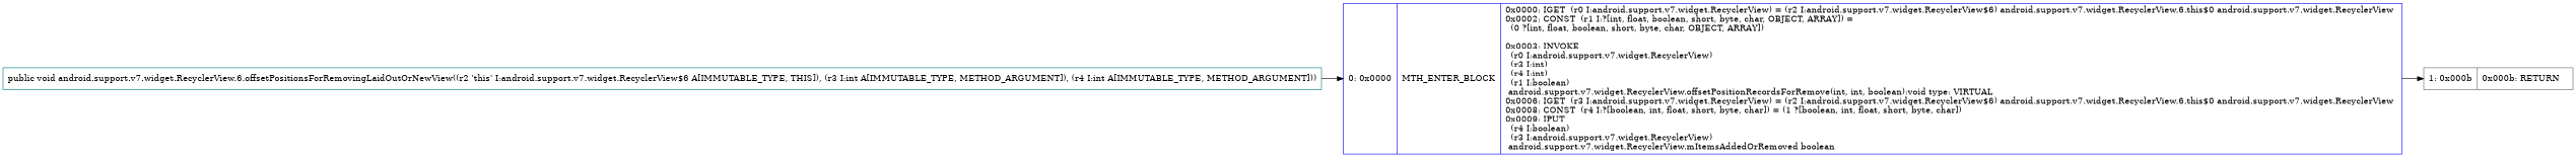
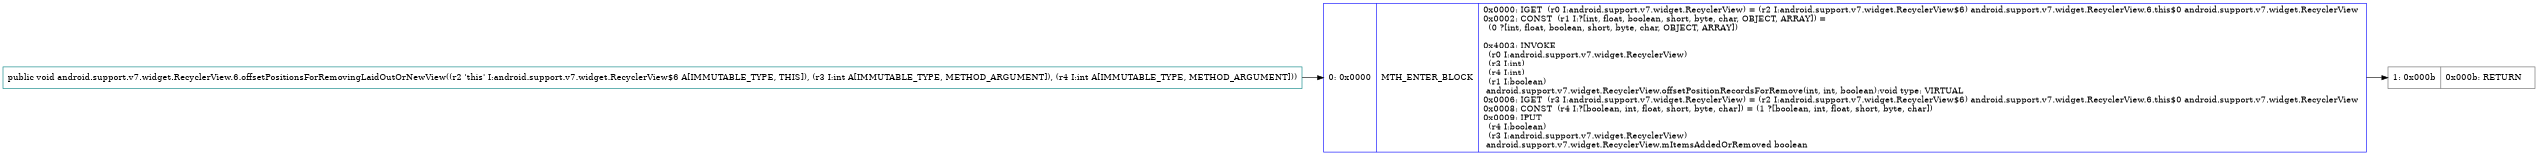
  digraph {
    rankdir=LR
    node [shape=record]
-   n1 [label="{0\:\ 0x0000|MTH_ENTER_BLOCK\l|0x0000: IGET  (r0 I:android.support.v7.widget.RecyclerView) = (r2 I:android.support.v7.widget.RecyclerView$6) android.support.v7.widget.RecyclerView.6.this$0 android.support.v7.widget.RecyclerView \l0x0002: CONST  (r1 I:?[int, float, boolean, short, byte, char, OBJECT, ARRAY]) = \l  (0 ?[int, float, boolean, short, byte, char, OBJECT, ARRAY])\l \l0x0003: INVOKE  \l  (r0 I:android.support.v7.widget.RecyclerView)\l  (r3 I:int)\l  (r4 I:int)\l  (r1 I:boolean)\l android.support.v7.widget.RecyclerView.offsetPositionRecordsForRemove(int, int, boolean):void type: VIRTUAL \l0x0006: IGET  (r3 I:android.support.v7.widget.RecyclerView) = (r2 I:android.support.v7.widget.RecyclerView$6) android.support.v7.widget.RecyclerView.6.this$0 android.support.v7.widget.RecyclerView \l0x0008: CONST  (r4 I:?[boolean, int, float, short, byte, char]) = (1 ?[boolean, int, float, short, byte, char]) \l0x0009: IPUT  \l  (r4 I:boolean)\l  (r3 I:android.support.v7.widget.RecyclerView)\l android.support.v7.widget.RecyclerView.mItemsAddedOrRemoved boolean \l}" color=blue]
+   n1 [label="{0\:\ 0x0000|MTH_ENTER_BLOCK\l|0x0000: IGET  (r0 I:android.support.v7.widget.RecyclerView) = (r2 I:android.support.v7.widget.RecyclerView$6) android.support.v7.widget.RecyclerView.6.this$0 android.support.v7.widget.RecyclerView \l0x0002: CONST  (r1 I:?[int, float, boolean, short, byte, char, OBJECT, ARRAY]) = \l  (0 ?[int, float, boolean, short, byte, char, OBJECT, ARRAY])\l \l0x4003: INVOKE  \l  (r0 I:android.support.v7.widget.RecyclerView)\l  (r3 I:int)\l  (r4 I:int)\l  (r1 I:boolean)\l android.support.v7.widget.RecyclerView.offsetPositionRecordsForRemove(int, int, boolean):void type: VIRTUAL \l0x0006: IGET  (r3 I:android.support.v7.widget.RecyclerView) = (r2 I:android.support.v7.widget.RecyclerView$6) android.support.v7.widget.RecyclerView.6.this$0 android.support.v7.widget.RecyclerView \l0x0008: CONST  (r4 I:?[boolean, int, float, short, byte, char]) = (1 ?[boolean, int, float, short, byte, char]) \l0x0009: IPUT  \l  (r4 I:boolean)\l  (r3 I:android.support.v7.widget.RecyclerView)\l android.support.v7.widget.RecyclerView.mItemsAddedOrRemoved boolean \l}" color=blue]
    n2 [label="{1\:\ 0x000b|0x000b: RETURN   \l}" color=gray40]
    n3 [label="{public void android.support.v7.widget.RecyclerView.6.offsetPositionsForRemovingLaidOutOrNewView((r2 'this' I:android.support.v7.widget.RecyclerView$6 A[IMMUTABLE_TYPE, THIS]), (r3 I:int A[IMMUTABLE_TYPE, METHOD_ARGUMENT]), (r4 I:int A[IMMUTABLE_TYPE, METHOD_ARGUMENT])) }" color=teal]
    n1 -> n2
    n3 -> n1
  }
